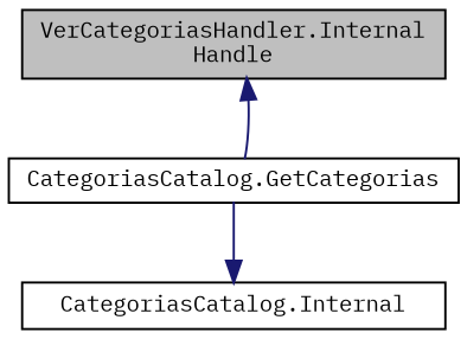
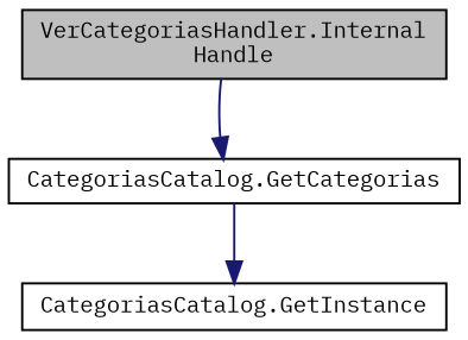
  digraph {
    fontname="IBM Plex Mono"
    rankdir=TB
    node [color=black fillcolor=white fontname="IBM Plex Mono" fontsize=10 shape=record style=filled]
    edge [color=midnightblue fontname="IBM Plex Mono" fontsize=10 labelfontname=Helvetica labelfontsize=10 style=solid]
    n1 [fillcolor=grey75 fontcolor=black height=0.2 label="VerCategoriasHandler.Internal\lHandle" width=0.4]
    n2 [height=0.2 label="CategoriasCatalog.GetCategorias" width=0.4]
-   n3 [height=0.2 label="CategoriasCatalog.Internal" width=0.4]
-   n2 -> n1
+   n3 [height=0.2 label="CategoriasCatalog.GetInstance" width=0.4]
+   n1 -> n2
    n2 -> n3
  }
